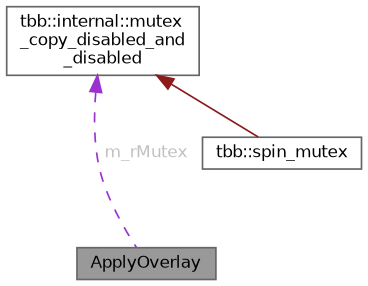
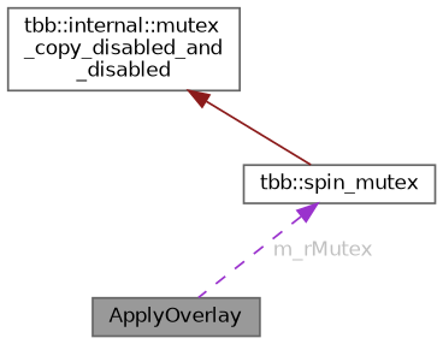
  digraph {
    node [color=gray40 fillcolor=white fontname=Helvetica fontsize=10 shape=box style=filled]
    edge [dir=back fontname=Helvetica fontsize=10 labelfontname=Helvetica labelfontsize=10]
    n1 [fillcolor=grey60 fontcolor=black height=0.2 label=ApplyOverlay width=0.4]
    n2 [height=0.2 label="tbb::spin_mutex" width=0.4]
    n3 [height=0.2 label="tbb::internal::mutex\l_copy_disabled_and\l_disabled" width=0.4]
-   n3 -> n1 [color=darkorchid3 fontcolor=grey label=" m_rMutex" style=dashed]
+   n2 -> n1 [color=darkorchid3 fontcolor=grey label=" m_rMutex" style=dashed]
    n3 -> n2 [color=firebrick4 style=solid]
  }
